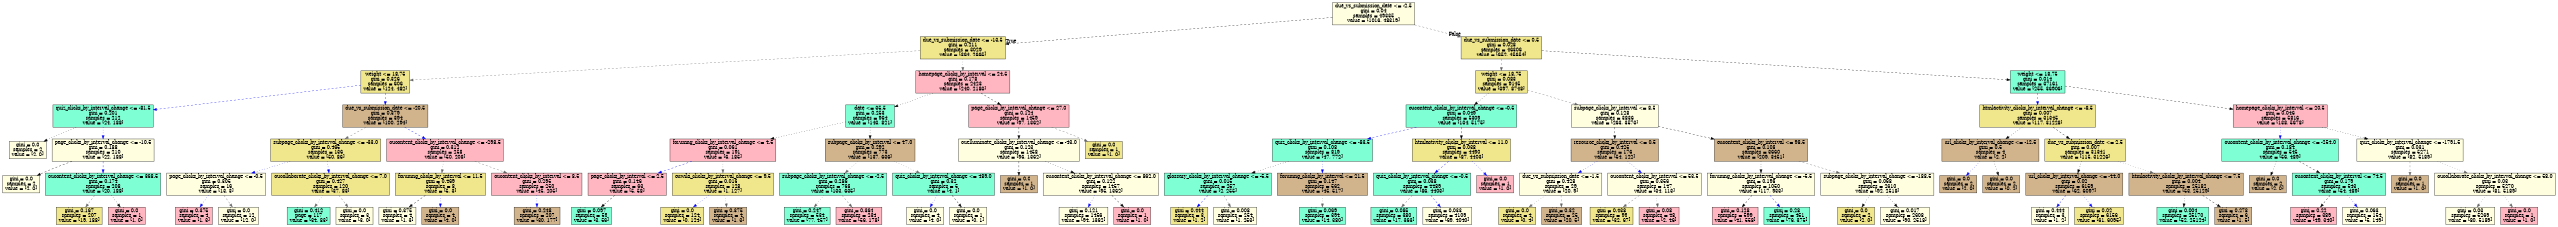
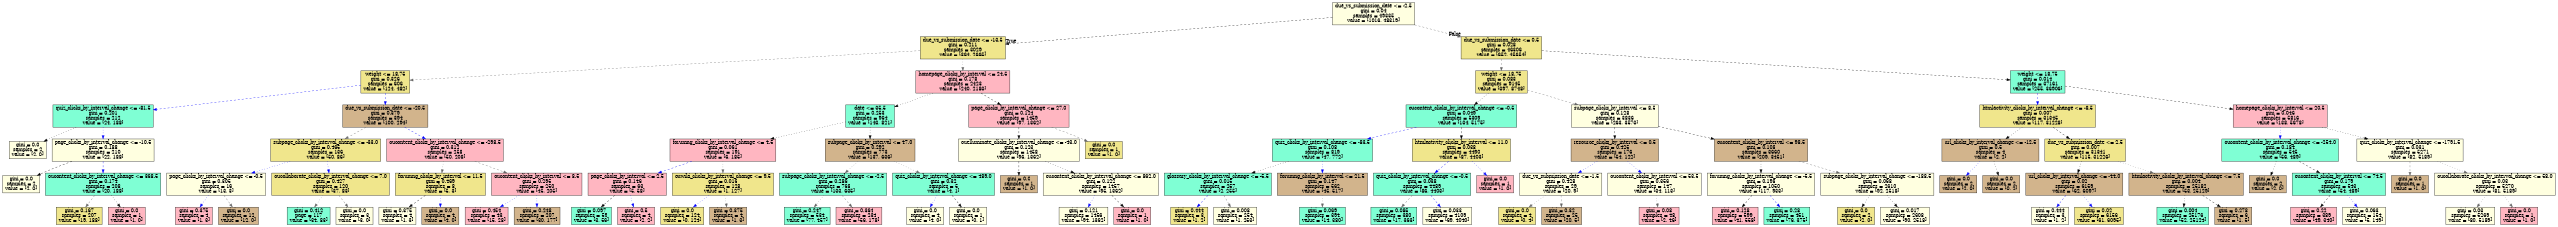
  digraph {
    node [color=black fillcolor=lightyellow shape=box style=filled]
    edge [color=black style=dotted]
    n1 [label="due_vs_submission_date <= -2.5\ngini = 0.04\nsamples = 49335\nvalue = [1016, 48319]"]
    n2 [fillcolor=khaki label="due_vs_submission_date <= -13.5\ngini = 0.211\nsamples = 3029\nvalue = [364, 2665]"]
    n3 [fillcolor=khaki label="due_vs_submission_date <= 0.5\ngini = 0.028\nsamples = 46306\nvalue = [652, 45654]"]
    n4 [fillcolor=khaki label="weight <= 18.75\ngini = 0.326\nsamples = 606\nvalue = [124, 482]"]
    n5 [fillcolor=lightpink label="homepage_clicks_by_interval <= 24.5\ngini = 0.178\nsamples = 2423\nvalue = [240, 2183]"]
    n6 [fillcolor=khaki label="weight <= 18.75\ngini = 0.083\nsamples = 9145\nvalue = [397, 8748]"]
    n7 [fillcolor=aquamarine label="weight <= 18.75\ngini = 0.014\nsamples = 37161\nvalue = [255, 36906]"]
    n8 [fillcolor=aquamarine label="quiz_clicks_by_interval_change <= -81.5\ngini = 0.201\nsamples = 212\nvalue = [24, 188]"]
    n9 [fillcolor=tan label="due_vs_submission_date <= -20.5\ngini = 0.379\nsamples = 394\nvalue = [100, 294]"]
    n10 [fillcolor=aquamarine label="date <= 35.5\ngini = 0.253\nsamples = 964\nvalue = [143, 821]"]
    n11 [fillcolor=lightpink label="page_clicks_by_interval_change <= 27.0\ngini = 0.124\nsamples = 1459\nvalue = [97, 1362]"]
    n12 [label="gini = 0.0\nsamples = 2\nvalue = [2, 0]"]
    n13 [label="page_clicks_by_interval_change <= -10.5\ngini = 0.188\nsamples = 210\nvalue = [22, 188]"]
    n14 [fillcolor=khaki label="subpage_clicks_by_interval_change <= -33.0\ngini = 0.465\nsamples = 136\nvalue = [50, 86]"]
    n15 [fillcolor=lightpink label="oucontent_clicks_by_interval_change <= -298.5\ngini = 0.312\nsamples = 258\nvalue = [50, 208]"]
    n16 [label="gini = 0.0\nsamples = 2\nvalue = [2, 0]"]
    n17 [fillcolor=aquamarine label="oucontent_clicks_by_interval_change <= 368.5\ngini = 0.174\nsamples = 208\nvalue = [20, 188]"]
    n18 [fillcolor=khaki label="gini = 0.167\nsamples = 207\nvalue = [19, 188]"]
    n19 [fillcolor=lightpink label="gini = 0.0\nsamples = 1\nvalue = [1, 0]"]
    n20 [label="page_clicks_by_interval_change <= -0.5\ngini = 0.305\nsamples = 16\nvalue = [13, 3]"]
    n21 [fillcolor=khaki label="oucollaborate_clicks_by_interval_change <= 7.0\ngini = 0.427\nsamples = 120\nvalue = [37, 83]"]
    n22 [fillcolor=khaki label="forumng_clicks_by_interval <= 11.5\ngini = 0.469\nsamples = 8\nvalue = [5, 3]"]
    n23 [fillcolor=lightpink label="oucontent_clicks_by_interval <= 8.5\ngini = 0.295\nsamples = 250\nvalue = [45, 205]"]
    n24 [fillcolor=lightpink label="gini = 0.375\nsamples = 4\nvalue = [1, 3]"]
-   n25 [label="gini = 0.0\nsamples = 12\nvalue = [12, 0]"]
+   n25 [fillcolor=tan label="gini = 0.0\nsamples = 12\nvalue = [12, 0]"]
    n26 [fillcolor=aquamarine label="gini = 0.412\npage = 117\nvalue = [34, 83]"]
    n27 [label="gini = 0.0\nsamples = 3\nvalue = [3, 0]"]
    n28 [label="gini = 0.375\nsamples = 4\nvalue = [1, 3]"]
    n29 [fillcolor=tan label="gini = 0.0\nsamples = 4\nvalue = [4, 0]"]
+   n30 [fillcolor=lightpink label="gini = 0.454\nsamples = 43\nvalue = [15, 28]"]
    n31 [fillcolor=tan label="gini = 0.248\nsamples = 207\nvalue = [30, 177]"]
    n32 [fillcolor=lightpink label="forumng_clicks_by_interval_change <= 4.5\ngini = 0.061\nsamples = 191\nvalue = [6, 185]"]
    n33 [fillcolor=tan label="subpage_clicks_by_interval <= 47.0\ngini = 0.292\nsamples = 773\nvalue = [137, 636]"]
    n34 [label="ouelluminate_clicks_by_interval_change <= -43.0\ngini = 0.123\nsamples = 1458\nvalue = [96, 1362]"]
    n35 [fillcolor=khaki label="gini = 0.0\nsamples = 1\nvalue = [1, 0]"]
    n36 [fillcolor=lightpink label="page_clicks_by_interval <= 2.5\ngini = 0.146\nsamples = 63\nvalue = [5, 58]"]
    n37 [fillcolor=khaki label="ouwiki_clicks_by_interval_change <= 9.5\ngini = 0.016\nsamples = 128\nvalue = [1, 127]"]
    n38 [fillcolor=aquamarine label="subpage_clicks_by_interval_change <= -2.5\ngini = 0.286\nsamples = 768\nvalue = [133, 635]"]
    n39 [fillcolor=aquamarine label="quiz_clicks_by_interval_change <= 489.0\ngini = 0.32\nsamples = 5\nvalue = [4, 1]"]
    n40 [fillcolor=aquamarine label="gini = 0.097\nsamples = 59\nvalue = [3, 56]"]
+   n41 [fillcolor=lightpink label="gini = 0.5\nsamples = 4\nvalue = [2, 2]"]
    n42 [fillcolor=khaki label="gini = 0.0\nsamples = 124\nvalue = [0, 124]"]
    n43 [fillcolor=tan label="gini = 0.375\nsamples = 4\nvalue = [1, 3]"]
    n44 [fillcolor=aquamarine label="gini = 0.247\nsamples = 534\nvalue = [77, 457]"]
    n45 [fillcolor=lightpink label="gini = 0.364\nsamples = 234\nvalue = [56, 178]"]
    n46 [label="gini = 0.0\nsamples = 4\nvalue = [4, 0]"]
    n47 [label="gini = 0.0\nsamples = 1\nvalue = [0, 1]"]
    n48 [fillcolor=tan label="gini = 0.0\nsamples = 1\nvalue = [1, 0]"]
    n49 [label="oucontent_clicks_by_interval_change <= 862.0\ngini = 0.122\nsamples = 1457\nvalue = [95, 1362]"]
    n50 [label="gini = 0.121\nsamples = 1456\nvalue = [94, 1362]"]
    n51 [fillcolor=lightpink label="gini = 0.0\nsamples = 1\nvalue = [1, 0]"]
    n52 [fillcolor=aquamarine label="oucontent_clicks_by_interval_change <= -0.5\ngini = 0.049\nsamples = 5309\nvalue = [134, 5175]"]
    n53 [label="subpage_clicks_by_interval <= 8.5\ngini = 0.128\nsamples = 3836\nvalue = [263, 3573]"]
    n54 [fillcolor=khaki label="htmlactivity_clicks_by_interval_change <= -8.5\ngini = 0.007\nsamples = 31345\nvalue = [117, 31228]"]
    n55 [fillcolor=lightpink label="homepage_clicks_by_interval <= 20.5\ngini = 0.046\nsamples = 5816\nvalue = [138, 5678]"]
    n56 [fillcolor=aquamarine label="quiz_clicks_by_interval_change <= -83.5\ngini = 0.108\nsamples = 819\nvalue = [47, 772]"]
    n57 [fillcolor=khaki label="htmlactivity_clicks_by_interval <= 11.0\ngini = 0.038\nsamples = 4490\nvalue = [87, 4403]"]
    n58 [fillcolor=tan label="resource_clicks_by_interval <= 0.5\ngini = 0.425\nsamples = 176\nvalue = [54, 122]"]
    n59 [fillcolor=tan label="oucontent_clicks_by_interval <= 98.5\ngini = 0.108\nsamples = 3660\nvalue = [209, 3451]"]
    n60 [fillcolor=aquamarine label="glossary_clicks_by_interval_change <= -5.5\ngini = 0.015\nsamples = 257\nvalue = [2, 255]"]
    n61 [fillcolor=tan label="forumng_clicks_by_interval <= 21.5\ngini = 0.147\nsamples = 562\nvalue = [45, 517]"]
    n62 [fillcolor=aquamarine label="quiz_clicks_by_interval_change <= -0.5\ngini = 0.038\nsamples = 4489\nvalue = [86, 4403]"]
    n63 [fillcolor=lightpink label="gini = 0.0\nsamples = 1\nvalue = [1, 0]"]
    n64 [fillcolor=khaki label="gini = 0.444\nsamples = 3\nvalue = [1, 2]"]
    n65 [label="gini = 0.008\nsamples = 254\nvalue = [1, 253]"]
    n66 [fillcolor=aquamarine label="gini = 0.069\nsamples = 394\nvalue = [14, 380]"]
    n67 [fillcolor=aquamarine label="gini = 0.085\nsamples = 380\nvalue = [17, 363]"]
    n68 [label="gini = 0.033\nsamples = 4109\nvalue = [69, 4040]"]
    n69 [label="due_vs_submission_date <= -1.5\ngini = 0.428\nsamples = 29\nvalue = [20, 9]"]
    n70 [label="oucontent_clicks_by_interval <= 53.5\ngini = 0.356\nsamples = 147\nvalue = [34, 113]"]
    n71 [label="forumng_clicks_by_interval_change <= -5.5\ngini = 0.198\nsamples = 1050\nvalue = [117, 933]"]
    n72 [label="subpage_clicks_by_interval_change <= -188.5\ngini = 0.068\nsamples = 2610\nvalue = [92, 2518]"]
    n73 [fillcolor=khaki label="gini = 0.0\nsamples = 4\nvalue = [0, 4]"]
    n74 [fillcolor=tan label="gini = 0.32\nsamples = 25\nvalue = [20, 5]"]
-   n75 [fillcolor=khaki label="gini = 0.438\nsamples = 99\nvalue = [32, 67]"]
    n76 [fillcolor=lightpink label="gini = 0.08\nsamples = 48\nvalue = [2, 46]"]
    n77 [fillcolor=lightpink label="gini = 0.128\nsamples = 599\nvalue = [41, 558]"]
    n78 [fillcolor=aquamarine label="gini = 0.28\nsamples = 451\nvalue = [76, 375]"]
    n79 [fillcolor=khaki label="gini = 0.0\nsamples = 2\nvalue = [2, 0]"]
    n80 [label="gini = 0.017\nsamples = 2608\nvalue = [90, 2518]"]
    n81 [fillcolor=tan label="url_clicks_by_interval_change <= -12.5\ngini = 0.5\nsamples = 4\nvalue = [2, 2]"]
    n82 [fillcolor=khaki label="due_vs_submission_date <= 2.5\ngini = 0.007\nsamples = 31341\nvalue = [115, 31226]"]
    n83 [fillcolor=aquamarine label="oucontent_clicks_by_interval_change <= -254.0\ngini = 0.184\nsamples = 545\nvalue = [56, 489]"]
    n84 [label="quiz_clicks_by_interval_change <= -1791.5\ngini = 0.031\nsamples = 5271\nvalue = [82, 5189]"]
    n85 [fillcolor=tan label="gini = 0.0\nsamples = 2\nvalue = [2, 0]"]
    n86 [fillcolor=tan label="gini = 0.0\nsamples = 2\nvalue = [0, 2]"]
    n87 [fillcolor=tan label="url_clicks_by_interval_change <= -44.0\ngini = 0.02\nsamples = 6159\nvalue = [62, 6097]"]
    n88 [fillcolor=tan label="htmlactivity_clicks_by_interval_change <= 7.5\ngini = 0.004\nsamples = 25182\nvalue = [53, 25129]"]
    n89 [label="gini = 0.444\nsamples = 3\nvalue = [1, 2]"]
    n90 [fillcolor=khaki label="gini = 0.02\nsamples = 6156\nvalue = [61, 6095]"]
-   n91 [fillcolor=aquamarine label="gini = 0.004\nsamples = 25170\nvalue = [52, 25124]"]
+   n91 [fillcolor=aquamarine label="gini = 0.004\nsamples = 25176\nvalue = [52, 25124]"]
    n92 [fillcolor=tan label="gini = 0.278\nsamples = 6\nvalue = [1, 5]"]
    n93 [fillcolor=tan label="gini = 0.0\nsamples = 2\nvalue = [2, 0]"]
    n94 [fillcolor=aquamarine label="oucontent_clicks_by_interval <= 74.5\ngini = 0.179\nsamples = 543\nvalue = [54, 489]"]
    n95 [fillcolor=tan label="gini = 0.0\nsamples = 1\nvalue = [1, 0]"]
    n96 [label="oucollaborate_clicks_by_interval_change <= 58.0\ngini = 0.03\nsamples = 5270\nvalue = [81, 5189]"]
    n97 [fillcolor=lightpink label="gini = 0.22\nsamples = 389\nvalue = [49, 340]"]
    n98 [label="gini = 0.063\nsamples = 154\nvalue = [5, 149]"]
    n99 [label="gini = 0.03\nsamples = 5269\nvalue = [80, 5189]"]
    n100 [fillcolor=lightpink label="gini = 0.0\nsamples = 1\nvalue = [1, 0]"]
    n1 -> n2 [headlabel=True labelangle=45 labeldistance=2.5 style=dashed]
    n1 -> n3 [color=gray40 headlabel=False labelangle=-45 labeldistance=2.5 style=dashed]
    n2 -> n4 [color=gray40 style=dashed]
    n2 -> n5 [color=gray40]
    n3 -> n6 [color=gray40 style=dashed]
    n3 -> n7 [style=dashed]
    n4 -> n8 [color=blue style=dashed]
    n4 -> n9 [color=blue style=dashed]
    n5 -> n10
    n5 -> n11 [style=dashed]
    n6 -> n52
    n6 -> n53 [color=gray40 style=dashed]
    n7 -> n54 [color=blue style=dashed]
    n7 -> n55 [style=dashed]
    n8 -> n12
    n8 -> n13 [color=blue]
    n9 -> n14 [color=gray40 style=dashed]
    n9 -> n15 [color=blue style=dashed]
    n10 -> n32
    n10 -> n33
    n11 -> n34 [style=dashed]
    n11 -> n35 [color=gray40 style=dashed]
    n13 -> n16 [style=dashed]
    n13 -> n17 [color=blue style=dashed]
    n14 -> n20 [color=blue]
    n14 -> n21 [color=blue]
    n15 -> n22 [color=gray40]
    n15 -> n23 [color=gray40 style=dashed]
    n17 -> n18 [color=gray40 style=dashed]
    n17 -> n19
    n20 -> n24 [color=blue]
    n20 -> n25 [color=gray40 style=dashed]
    n21 -> n26 [color=gray40]
    n21 -> n27 [color=gray40 style=dashed]
    n22 -> n28 [style=dashed]
    n22 -> n29 [color=blue]
+   n23 -> n30 [color=blue]
    n23 -> n31 [color=blue]
    n32 -> n36 [color=blue style=dashed]
    n32 -> n37 [color=gray40]
    n33 -> n38 [color=gray40]
    n33 -> n39 [color=gray40]
    n34 -> n48 [style=dashed]
    n34 -> n49
    n36 -> n40 [style=dashed]
+   n36 -> n41 [color=blue]
    n37 -> n42 [color=blue]
    n37 -> n43 [color=gray40]
    n38 -> n44 [color=gray40]
    n38 -> n45 [color=gray40 style=dashed]
    n39 -> n46 [color=blue]
    n39 -> n47 [style=dashed]
    n49 -> n50 [color=blue]
    n49 -> n51 [style=dashed]
    n52 -> n56 [color=blue style=dashed]
    n52 -> n57 [style=dashed]
    n53 -> n58 [style=dashed]
    n53 -> n59 [style=dashed]
    n54 -> n81
    n54 -> n82 [style=dashed]
    n55 -> n83 [color=blue]
    n55 -> n84
    n56 -> n60
    n56 -> n61 [color=blue]
    n57 -> n62 [color=blue style=dashed]
    n57 -> n63 [color=blue]
    n58 -> n69 [color=blue]
    n58 -> n70 [color=blue]
    n59 -> n71
    n59 -> n72 [color=gray40 style=dashed]
    n60 -> n64 [color=blue style=dashed]
    n60 -> n65 [color=gray40 style=dashed]
    n61 -> n66 [color=gray40]
    n62 -> n67 [color=gray40 style=dashed]
    n62 -> n68 [color=blue style=dashed]
    n69 -> n73 [color=gray40]
    n69 -> n74 [color=gray40 style=dashed]
-   n70 -> n75 [color=gray40 style=dashed]
    n70 -> n76 [color=gray40]
    n71 -> n77 [style=dashed]
    n71 -> n78 [color=blue style=dashed]
    n72 -> n79
    n72 -> n80
    n81 -> n85 [color=blue]
    n81 -> n86
    n82 -> n87
    n82 -> n88 [color=gray40]
    n83 -> n93
    n83 -> n94 [style=dashed]
    n84 -> n95 [color=gray40 style=dashed]
    n84 -> n96 [color=gray40]
    n87 -> n89 [color=blue style=dashed]
    n87 -> n90 [color=blue]
    n88 -> n91
    n88 -> n92 [style=dashed]
    n94 -> n97 [style=dashed]
    n94 -> n98 [color=blue]
    n96 -> n99 [color=gray40]
    n96 -> n100 [color=gray40]
  }
